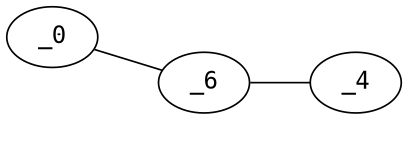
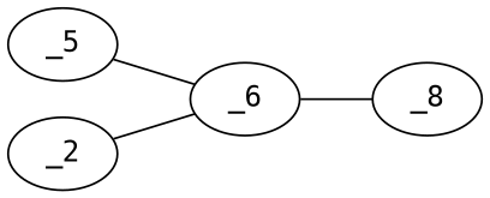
  graph {
    fontname="DejaVu Sans Mono"
    rankdir=LR
    node [fontname="DejaVu Sans Mono"]
    edge [fontname="DejaVu Sans Mono"]
-   _0 [x=0.51361 y=2.93673]
+   _0 [x=0.51361 y=2.93673 label=_5]
    n2 [label=_6 x=1.64665 y=0.389138]
-   _4 [x=1.42832 y=1.79896]
+   _4 [x=1.42832 y=1.79896 label=_8]
+   _2 [x=2.36578 y=2.90119]
    _0 -- n2
    n2 -- _4
+   _2 -- n2
  }
